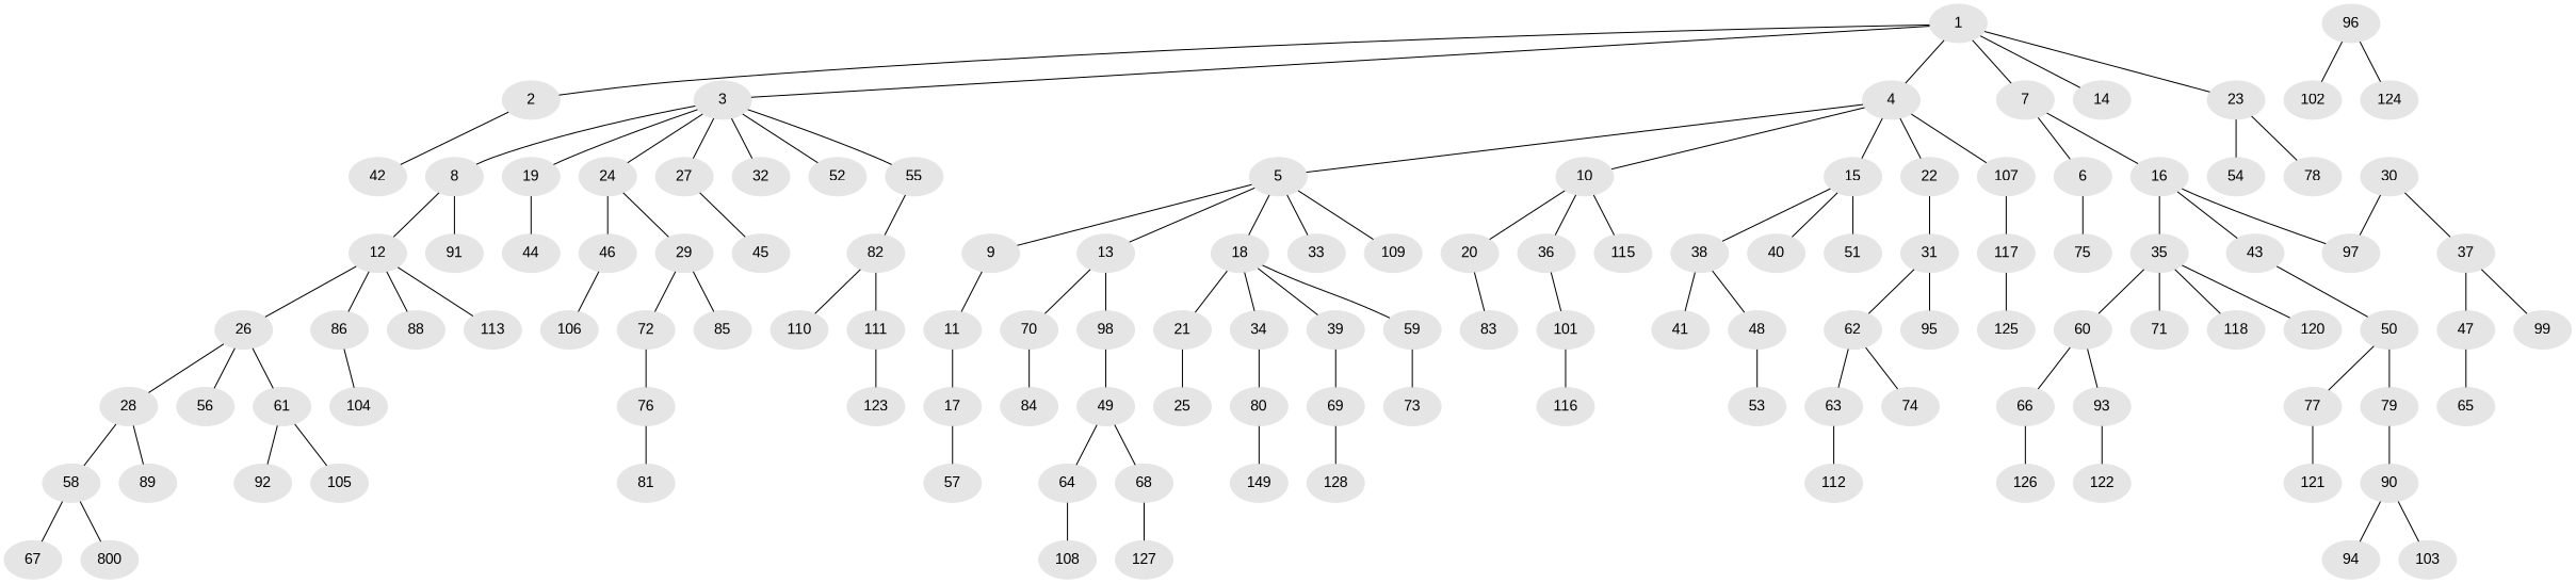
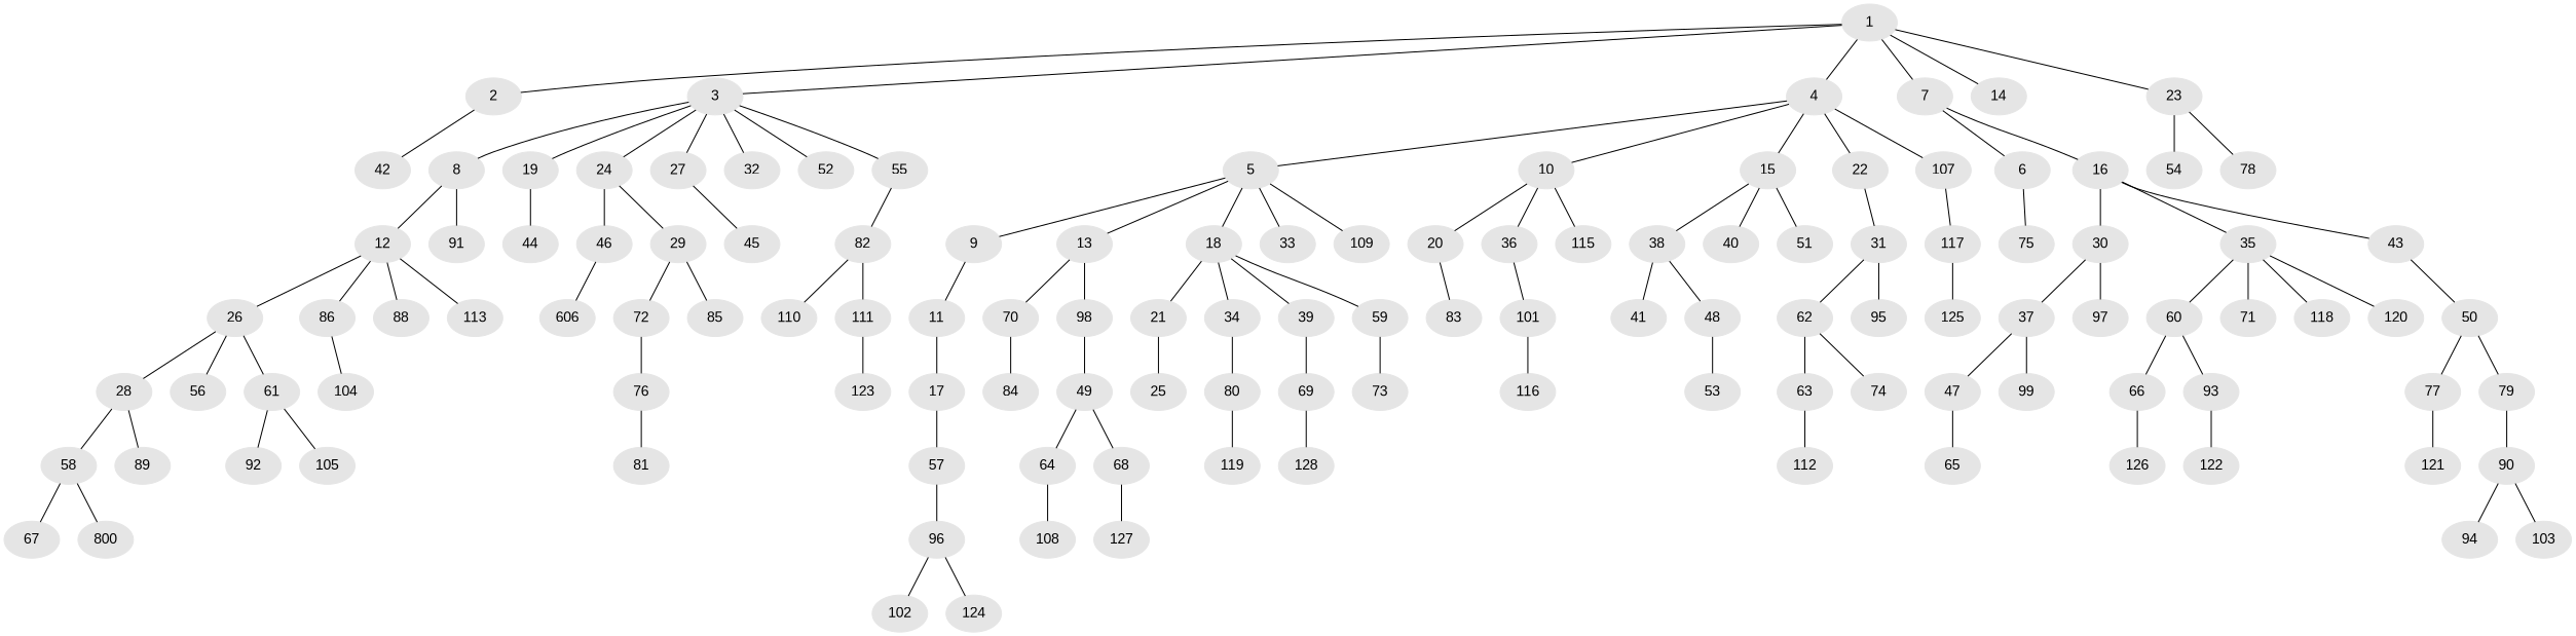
  graph {
    fontname="Liberation Sans"
    node [color=gray90 fontname="Liberation Sans" style=filled]
    edge [fontname="Liberation Sans"]
    1
    2
    3
    4
    7
    14
    23
    42
    8
    19
    24
    27
    32
    52
    55
    5
    10
    15
    22
    107
    6
    75
    16
    54
    78
    12
    91
    44
    46
    29
    45
    82
    9
    13
    18
    33
    109
    20
    36
    115
    38
    40
    51
    31
    117
    11
    70
    98
    21
    34
    39
    59
    30
    35
    43
    26
    86
    88
    113
    17
    83
    101
    57
    28
    56
    61
    104
    84
    49
    41
    48
    37
    97
    60
    71
    118
    120
    50
    96
    25
    80
    69
    73
    62
    95
-   106
+   106 [label=606]
    64
    68
    58
    89
    92
    105
    72
    85
    67
    n96 [label=800]
    76
    47
    99
    63
    74
-   119 [label=149]
+   119
    66
    93
    116
    65
    53
    128
    77
    79
    108
    127
    121
    90
    110
    111
    102
    124
    126
    122
    112
    81
    94
    103
    123
    125
    1 -- 2
    1 -- 3
    1 -- 4
    1 -- 7
    1 -- 14
    1 -- 23
    2 -- 42
    3 -- 8
    3 -- 19
    3 -- 24
    3 -- 27
    3 -- 32
    3 -- 52
    3 -- 55
    4 -- 5
    4 -- 10
    4 -- 15
    4 -- 22
    4 -- 107
    7 -- 6
    7 -- 16
    23 -- 54
    23 -- 78
    8 -- 12
    8 -- 91
    19 -- 44
    24 -- 46
    24 -- 29
    27 -- 45
    55 -- 82
    5 -- 9
    5 -- 13
    5 -- 18
    5 -- 33
    5 -- 109
    10 -- 20
    10 -- 36
    10 -- 115
    15 -- 38
    15 -- 40
    15 -- 51
    22 -- 31
    107 -- 117
    6 -- 75
-   16 -- 97
+   16 -- 30
    16 -- 35
    16 -- 43
    12 -- 26
    12 -- 86
    12 -- 88
    12 -- 113
    46 -- 106
    29 -- 72
    29 -- 85
    82 -- 110
    82 -- 111
    9 -- 11
    13 -- 70
    13 -- 98
    18 -- 21
    18 -- 34
    18 -- 39
    18 -- 59
    20 -- 83
    36 -- 101
    38 -- 41
    38 -- 48
    31 -- 62
    31 -- 95
    117 -- 125
    11 -- 17
    70 -- 84
    98 -- 49
    21 -- 25
    34 -- 80
    39 -- 69
    59 -- 73
    30 -- 37
    30 -- 97
    35 -- 60
    35 -- 71
    35 -- 118
    35 -- 120
    43 -- 50
    26 -- 28
    26 -- 56
    26 -- 61
    86 -- 104
    17 -- 57
    101 -- 116
+   57 -- 96
    28 -- 58
    28 -- 89
    61 -- 92
    61 -- 105
    49 -- 64
    49 -- 68
    48 -- 53
    37 -- 47
    37 -- 99
    60 -- 66
    60 -- 93
    50 -- 77
    50 -- 79
    96 -- 102
    96 -- 124
    80 -- 119
    69 -- 128
    62 -- 63
    62 -- 74
    64 -- 108
    68 -- 127
    58 -- 67
    58 -- n96
    72 -- 76
    76 -- 81
    47 -- 65
    63 -- 112
    66 -- 126
    93 -- 122
    77 -- 121
    79 -- 90
    90 -- 94
    90 -- 103
    111 -- 123
  }
